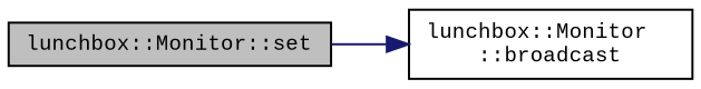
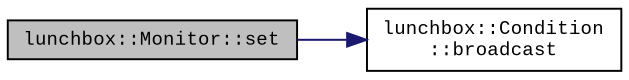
  digraph {
    rankdir=LR
    fontname="Liberation Mono"
    node [color=black fontname="Liberation Mono" fontsize=10 shape=record style=filled]
    n1 [fillcolor=grey75 fontcolor=black height=0.2 label="lunchbox::Monitor::set" width=0.4]
-   n2 [fillcolor=white height=0.2 label="lunchbox::Monitor\l::broadcast" width=0.4]
+   n2 [fillcolor=white height=0.2 label="lunchbox::Condition\l::broadcast" width=0.4]
    n1 -> n2 [color=midnightblue fontname="Liberation Mono" fontsize=10 labelfontname=Sans labelfontsize=10 style=solid]
  }
